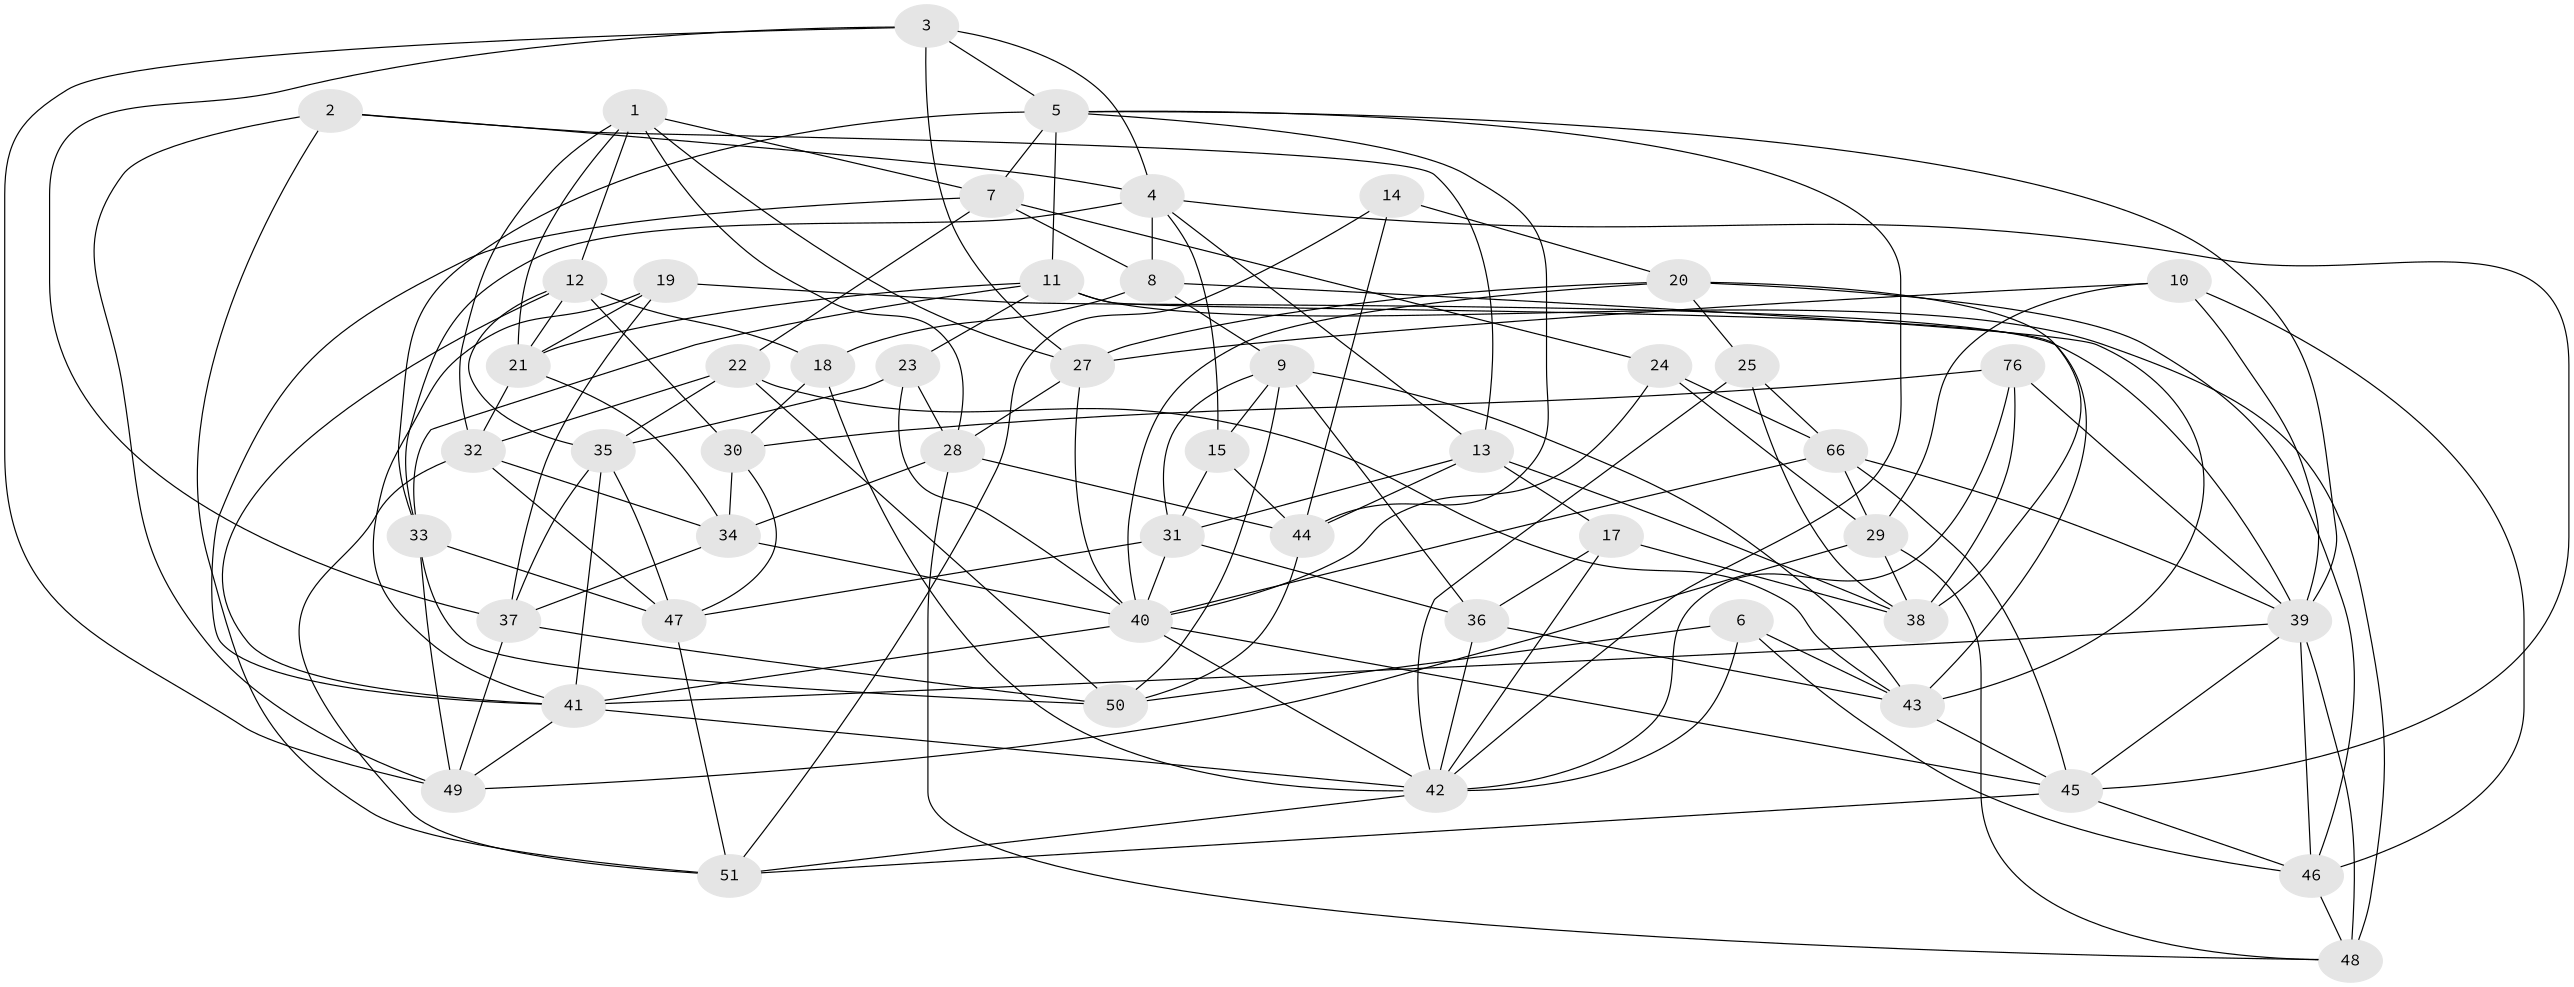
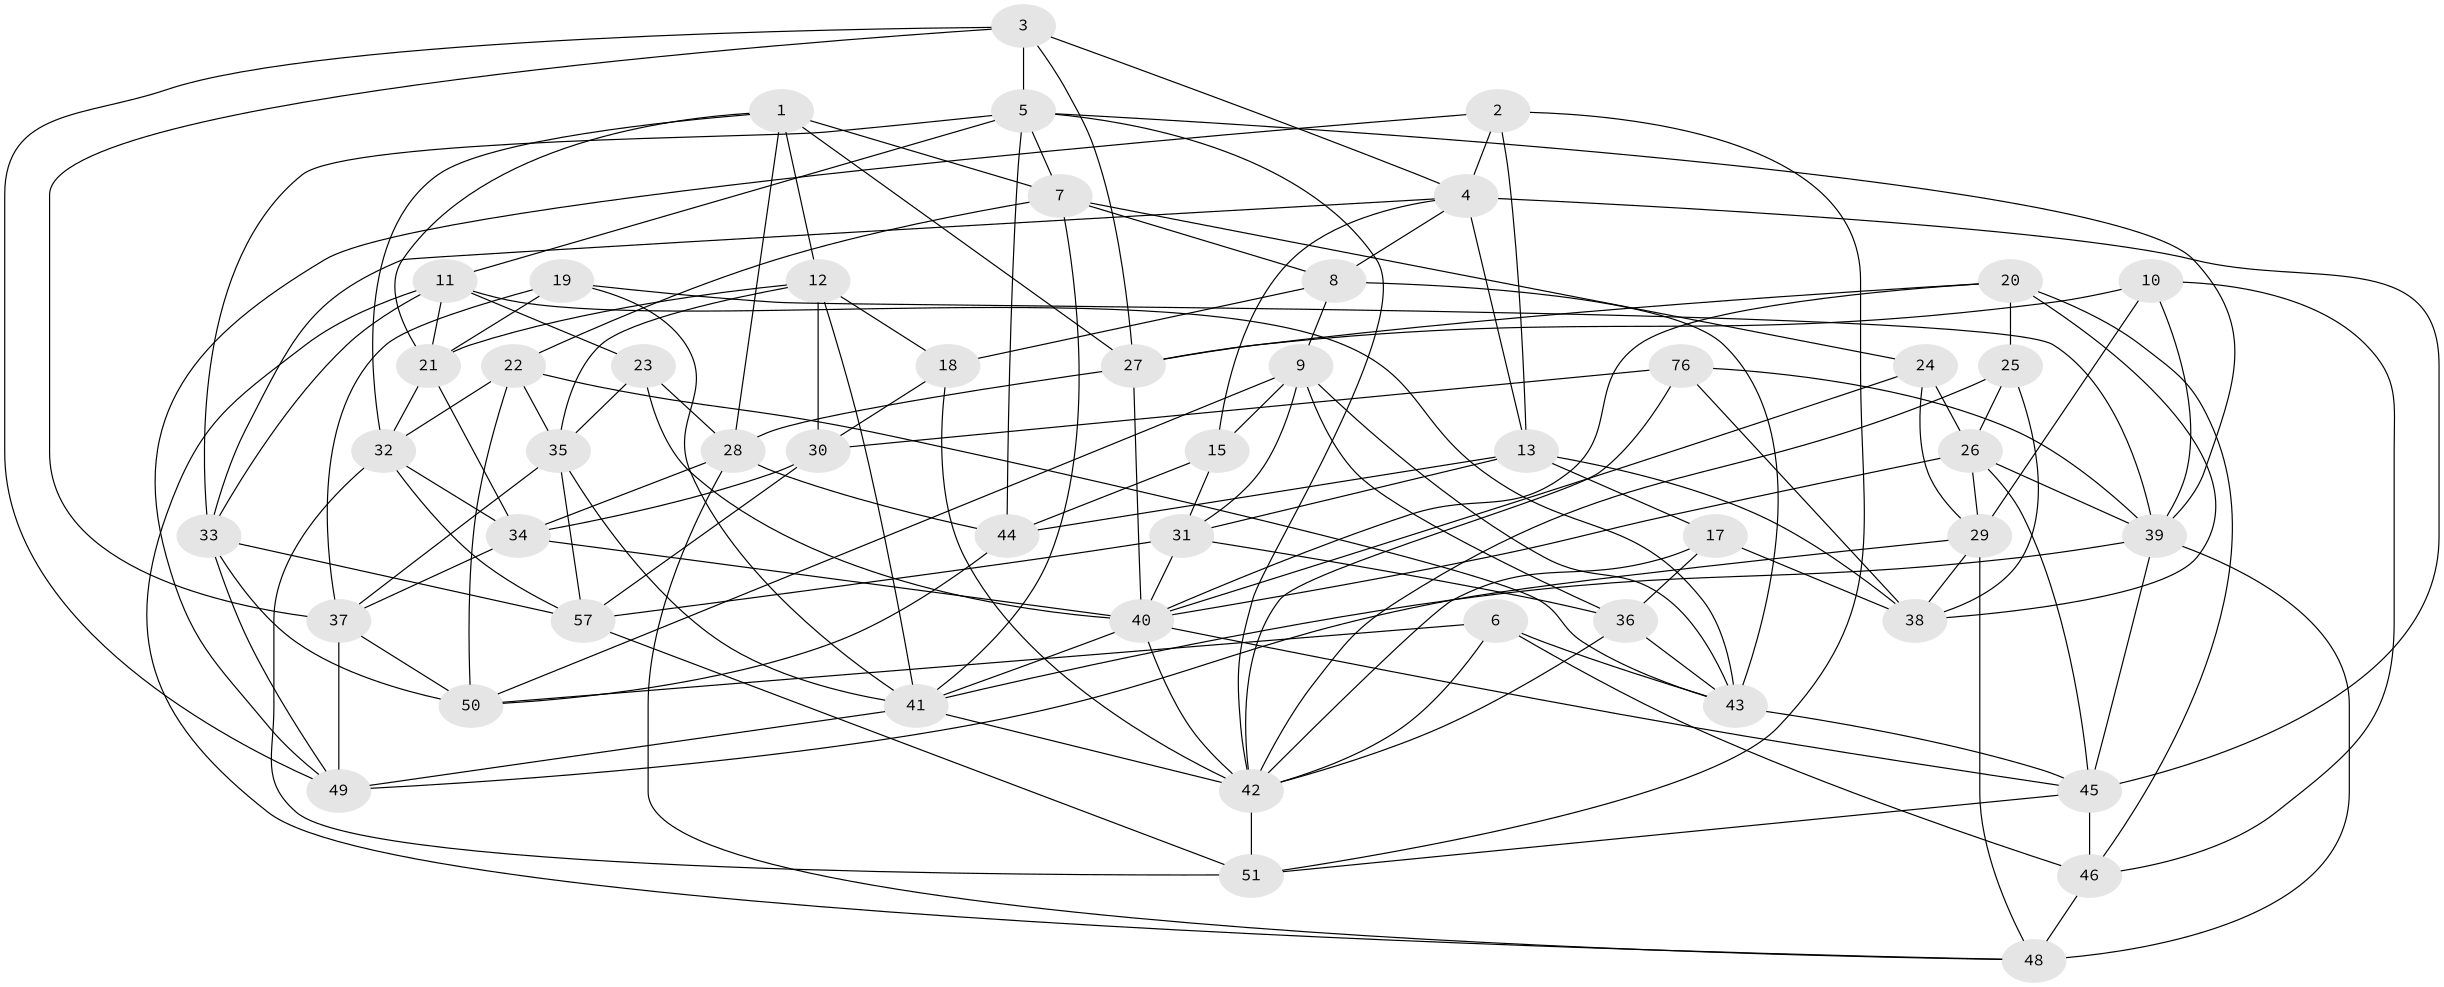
  graph {
    fontname="Source Code Pro"
    node [color=gray90 fontname="Source Code Pro" style=filled]
    edge [fontname="Source Code Pro" weight=1.0]
    1
    7
    12
    21
    27
    28
    32
    8
    22
    24
    41
    18
    30
    35
    34
    40
    44
    48
    51
-   47
+   47 [label=57]
    2
    4
    13
    49
    15
    33
    45
    31
    17
    38
    3
    5
    37
    11
    39
    42
    50
    43
    9
    46
    23
    6
    29
-   26 [label=66]
+   26
    36
    10
-   14
    20
    25
    n50 [label=76]
    19
    1 -- 7
    1 -- 12
    1 -- 21
    1 -- 27
    1 -- 28
    1 -- 32
    7 -- 8
    7 -- 22
    7 -- 24
    7 -- 41
    12 -- 21
    12 -- 41
    12 -- 18
    12 -- 30
    12 -- 35
    21 -- 32
    21 -- 34
    27 -- 28
    27 -- 40
    28 -- 34
    28 -- 44
    28 -- 48
    32 -- 34
    32 -- 51
    32 -- 47
    8 -- 18
    8 -- 43 [weight=2.0]
    8 -- 9
    22 -- 32
    22 -- 35
    22 -- 50
    22 -- 43
    24 -- 40
    24 -- 29
    24 -- 26
    41 -- 49
    41 -- 42
    18 -- 30
    18 -- 42
    30 -- 34
    30 -- 47
    35 -- 41
    35 -- 47
    35 -- 37
    34 -- 40
    34 -- 37
    40 -- 41
    40 -- 45
    40 -- 42
    44 -- 50
    47 -- 51
    2 -- 51
    2 -- 4
    2 -- 13
    2 -- 49
    4 -- 8
    4 -- 13
    4 -- 15
    4 -- 33
    4 -- 45
    13 -- 44
    13 -- 31
    13 -- 17
    13 -- 38
    15 -- 44
    15 -- 31
    33 -- 47
    33 -- 49
    33 -- 50
    45 -- 51
    45 -- 46
    31 -- 40
    31 -- 47
    31 -- 36
    17 -- 38
    17 -- 42
    17 -- 36
    3 -- 27
    3 -- 4
    3 -- 49
    3 -- 5
    3 -- 37
    5 -- 7
    5 -- 44
    5 -- 33
    5 -- 11
    5 -- 39
    5 -- 42
    37 -- 49
    37 -- 50
    11 -- 21
    11 -- 48
    11 -- 33
    11 -- 43
    11 -- 23
    39 -- 41
    39 -- 48 [weight=2.0]
    39 -- 45
-   39 -- 46
    42 -- 51
    43 -- 45
    9 -- 15
    9 -- 31
    9 -- 50
    9 -- 43
    9 -- 36
    46 -- 48
    23 -- 28
    23 -- 35
    23 -- 40
    6 -- 42
    6 -- 50
    6 -- 43
    6 -- 46
    29 -- 48
    29 -- 49
    29 -- 38
    26 -- 40
    26 -- 45
    26 -- 39
    26 -- 29
    36 -- 42
    36 -- 43
    10 -- 27
    10 -- 39
    10 -- 46
    10 -- 29
-   14 -- 44
-   14 -- 51
-   14 -- 20
    20 -- 27
    20 -- 40
    20 -- 38
    20 -- 46
    20 -- 25
    25 -- 38
    25 -- 42
    25 -- 26
    n50 -- 30
    n50 -- 38
    n50 -- 39
    n50 -- 42
    19 -- 21
    19 -- 41
    19 -- 37
    19 -- 39
  }
